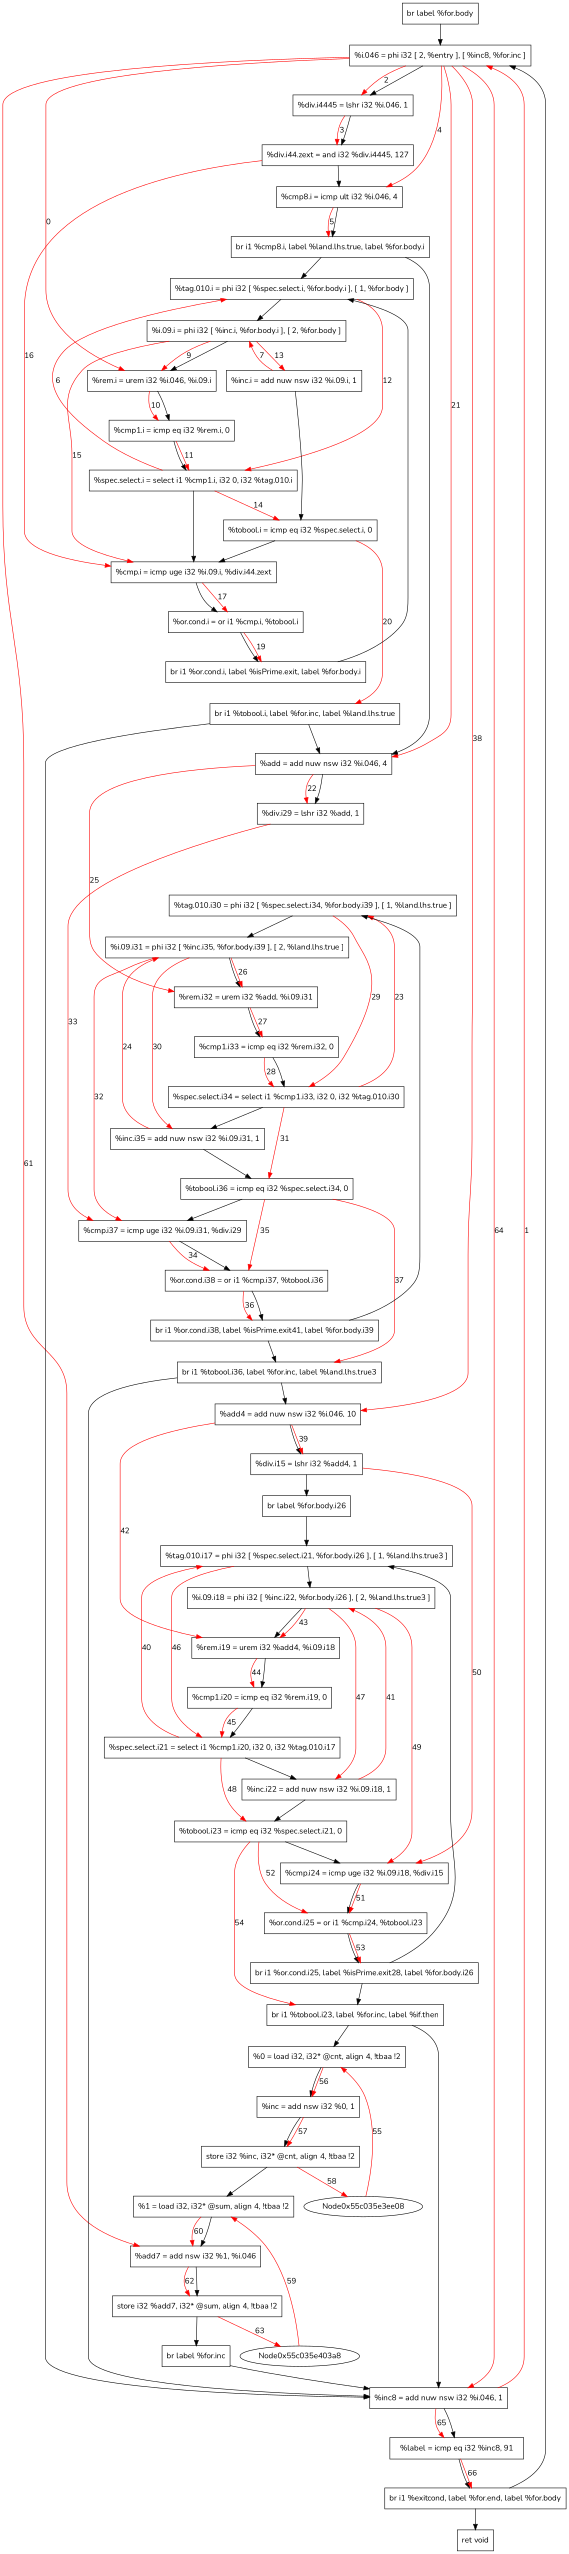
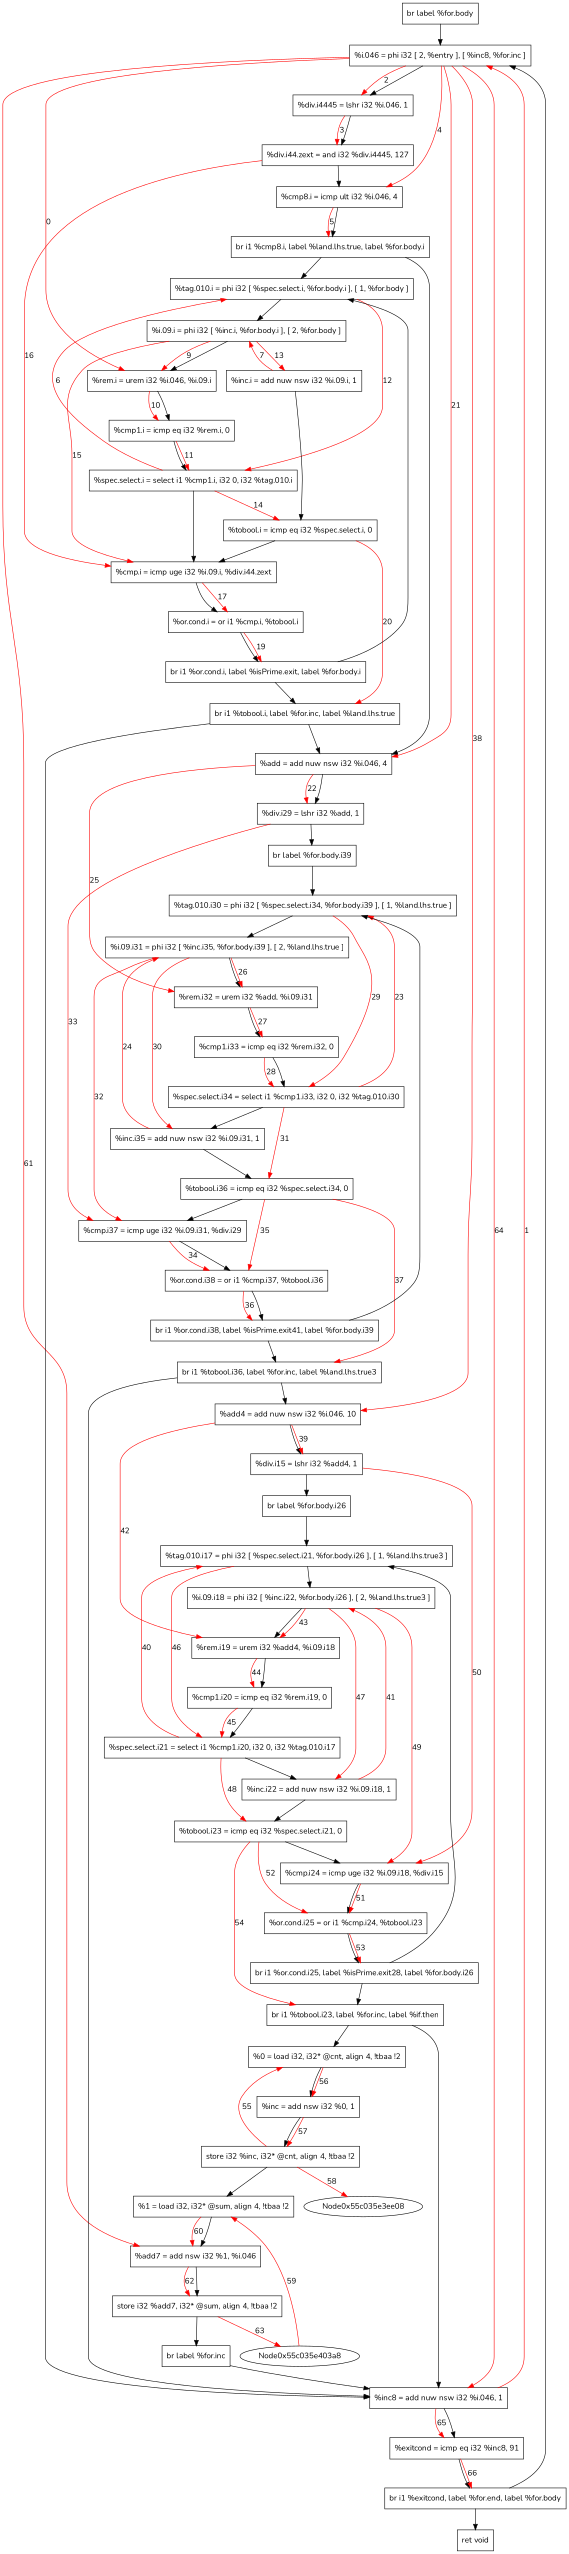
  digraph {
    fontname=Nunito
    node [fontname=Nunito shape=record]
    edge [fontname=Nunito color=red]
    n1 [label="  br label %for.body"]
    n2 [label="  %i.046 = phi i32 [ 2, %entry ], [ %inc8, %for.inc ]"]
    n3 [label="  %div.i4445 = lshr i32 %i.046, 1"]
    n4 [label="  %cmp8.i = icmp ult i32 %i.046, 4"]
    n5 [label="  %rem.i = urem i32 %i.046, %i.09.i"]
    n6 [label="  %add = add nuw nsw i32 %i.046, 4"]
    n7 [label="  %add4 = add nuw nsw i32 %i.046, 10"]
    n8 [label="  %add7 = add nsw i32 %1, %i.046"]
    n9 [label="  %inc8 = add nuw nsw i32 %i.046, 1"]
    n10 [label="  %div.i44.zext = and i32 %div.i4445, 127"]
    n11 [label="  br i1 %cmp8.i, label %land.lhs.true, label %for.body.i"]
    n12 [label="  %cmp1.i = icmp eq i32 %rem.i, 0"]
    n13 [label="  %div.i29 = lshr i32 %add, 1"]
    n14 [label="  %rem.i32 = urem i32 %add, %i.09.i31"]
    n15 [label="  %div.i15 = lshr i32 %add4, 1"]
    n16 [label="  %rem.i19 = urem i32 %add4, %i.09.i18"]
    n17 [label="  store i32 %add7, i32* @sum, align 4, !tbaa !2"]
-   n18 [label="%label = icmp eq i32 %inc8, 91"]
+   n18 [label="  %exitcond = icmp eq i32 %inc8, 91"]
    n19 [label="  %cmp.i = icmp uge i32 %i.09.i, %div.i44.zext"]
    n20 [label="  %or.cond.i = or i1 %cmp.i, %tobool.i"]
    n21 [label="  %tag.010.i = phi i32 [ %spec.select.i, %for.body.i ], [ 1, %for.body ]"]
    n22 [label="  %i.09.i = phi i32 [ %inc.i, %for.body.i ], [ 2, %for.body ]"]
    n23 [label="  %spec.select.i = select i1 %cmp1.i, i32 0, i32 %tag.010.i"]
    n24 [label="  %inc.i = add nuw nsw i32 %i.09.i, 1"]
    n25 [label="  %tobool.i = icmp eq i32 %spec.select.i, 0"]
    n26 [label="  br i1 %tobool.i, label %for.inc, label %land.lhs.true"]
    n27 [label="  br i1 %or.cond.i, label %isPrime.exit, label %for.body.i"]
+   n28 [label="  br label %for.body.i39"]
    n29 [label="  %cmp.i37 = icmp uge i32 %i.09.i31, %div.i29"]
    n30 [label="  %cmp1.i33 = icmp eq i32 %rem.i32, 0"]
    n31 [label="  %tag.010.i30 = phi i32 [ %spec.select.i34, %for.body.i39 ], [ 1, %land.lhs.true ]"]
    n32 [label="  %or.cond.i38 = or i1 %cmp.i37, %tobool.i36"]
    n33 [label="  %i.09.i31 = phi i32 [ %inc.i35, %for.body.i39 ], [ 2, %land.lhs.true ]"]
    n34 [label="  %spec.select.i34 = select i1 %cmp1.i33, i32 0, i32 %tag.010.i30"]
    n35 [label="  %inc.i35 = add nuw nsw i32 %i.09.i31, 1"]
    n36 [label="  %tobool.i36 = icmp eq i32 %spec.select.i34, 0"]
    n37 [label="  br i1 %tobool.i36, label %for.inc, label %land.lhs.true3"]
    n38 [label="  br i1 %or.cond.i38, label %isPrime.exit41, label %for.body.i39"]
    n39 [label="  br label %for.body.i26"]
    n40 [label="  %cmp.i24 = icmp uge i32 %i.09.i18, %div.i15"]
    n41 [label="  %cmp1.i20 = icmp eq i32 %rem.i19, 0"]
    n42 [label="  %tag.010.i17 = phi i32 [ %spec.select.i21, %for.body.i26 ], [ 1, %land.lhs.true3 ]"]
    n43 [label="  %or.cond.i25 = or i1 %cmp.i24, %tobool.i23"]
    n44 [label="  %i.09.i18 = phi i32 [ %inc.i22, %for.body.i26 ], [ 2, %land.lhs.true3 ]"]
    n45 [label="  %spec.select.i21 = select i1 %cmp1.i20, i32 0, i32 %tag.010.i17"]
    n46 [label="  %inc.i22 = add nuw nsw i32 %i.09.i18, 1"]
    n47 [label="  %tobool.i23 = icmp eq i32 %spec.select.i21, 0"]
    n48 [label="  br i1 %tobool.i23, label %for.inc, label %if.then"]
    n49 [label="  br i1 %or.cond.i25, label %isPrime.exit28, label %for.body.i26"]
    n50 [label="  %0 = load i32, i32* @cnt, align 4, !tbaa !2"]
    n51 [label="  %inc = add nsw i32 %0, 1"]
    n52 [label="  store i32 %inc, i32* @cnt, align 4, !tbaa !2"]
    n53 [label="  %1 = load i32, i32* @sum, align 4, !tbaa !2"]
    Node0x55c035e3ee08 [shape=""]
    n55 [label="  br label %for.inc"]
    Node0x55c035e403a8 [shape=""]
    n57 [label="  br i1 %exitcond, label %for.end, label %for.body"]
    n58 [label="  ret void"]
    n1 -> n2 [color=""]
    n2 -> n3 [color=""]
    n2 -> n3 [label=2]
    n2 -> n4 [label=4]
    n2 -> n5 [label=0]
    n2 -> n6 [label=21]
    n2 -> n7 [label=38]
    n2 -> n8 [label=61]
    n2 -> n9 [label=64]
    n3 -> n10 [color=""]
    n3 -> n10 [label=3]
    n4 -> n11 [color=""]
    n4 -> n11 [label=5]
    n5 -> n12 [color=""]
    n5 -> n12 [label=10]
    n6 -> n13 [color=""]
    n6 -> n13 [label=22]
    n6 -> n14 [label=25]
    n7 -> n15 [color=""]
    n7 -> n15 [label=39]
    n7 -> n16 [label=42]
    n8 -> n17 [color=""]
    n8 -> n17 [label=62]
    n9 -> n2 [label=1]
    n9 -> n18 [color=""]
    n9 -> n18 [label=65]
    n10 -> n4 [color=""]
    n10 -> n19 [label=16]
    n11 -> n6 [color=""]
    n11 -> n21 [color=""]
    n12 -> n23 [color=""]
    n12 -> n23 [label=11]
+   n13 -> n28 [color=""]
    n13 -> n29 [label=33]
    n14 -> n30 [color=""]
    n14 -> n30 [label=27]
    n15 -> n39 [color=""]
    n15 -> n40 [label=50]
    n16 -> n41 [color=""]
    n16 -> n41 [label=44]
    n17 -> n55 [color=""]
    n17 -> Node0x55c035e403a8 [label=63]
    n18 -> n57 [color=""]
    n18 -> n57 [label=66]
    n19 -> n20 [color=""]
    n19 -> n20 [label=17]
    n20 -> n27 [color=""]
    n20 -> n27 [label=19]
    n21 -> n22 [color=""]
    n21 -> n23 [label=12]
    n22 -> n5 [color=""]
    n22 -> n5 [label=9]
    n22 -> n19 [label=15]
    n22 -> n24 [label=13]
    n23 -> n19 [color=""]
    n23 -> n21 [label=6]
    n23 -> n25 [label=14]
    n24 -> n22 [label=7]
    n24 -> n25 [color=""]
    n25 -> n19 [color=""]
    n25 -> n26 [label=20]
    n26 -> n6 [color=""]
    n26 -> n9 [color=""]
    n27 -> n21 [color=""]
+   n27 -> n26 [color=""]
+   n28 -> n31 [color=""]
    n29 -> n32 [color=""]
    n29 -> n32 [label=34]
    n30 -> n34 [color=""]
    n30 -> n34 [label=28]
    n31 -> n33 [color=""]
    n31 -> n34 [label=29]
    n32 -> n38 [color=""]
    n32 -> n38 [label=36]
    n33 -> n14 [color=""]
    n33 -> n14 [label=26]
    n33 -> n29 [label=32]
    n33 -> n35 [label=30]
    n34 -> n31 [label=23]
    n34 -> n35 [color=""]
    n34 -> n36 [label=31]
    n35 -> n33 [label=24]
    n35 -> n36 [color=""]
    n36 -> n29 [color=""]
    n36 -> n32 [label=35]
    n36 -> n37 [label=37]
    n37 -> n7 [color=""]
    n37 -> n9 [color=""]
    n38 -> n31 [color=""]
    n38 -> n37 [color=""]
    n39 -> n42 [color=""]
    n40 -> n43 [color=""]
    n40 -> n43 [label=51]
    n41 -> n45 [color=""]
    n41 -> n45 [label=45]
    n42 -> n44 [color=""]
    n42 -> n45 [label=46]
    n43 -> n49 [color=""]
    n43 -> n49 [label=53]
    n44 -> n16 [color=""]
    n44 -> n16 [label=43]
    n44 -> n40 [label=49]
    n44 -> n46 [label=47]
    n45 -> n42 [label=40]
    n45 -> n46 [color=""]
    n45 -> n47 [label=48]
    n46 -> n44 [label=41]
    n46 -> n47 [color=""]
    n47 -> n40 [color=""]
    n47 -> n43 [label=52]
    n47 -> n48 [label=54]
    n48 -> n9 [color=""]
    n48 -> n50 [color=""]
    n49 -> n42 [color=""]
    n49 -> n48 [color=""]
    n50 -> n51 [color=""]
    n50 -> n51 [label=56]
    n51 -> n52 [color=""]
    n51 -> n52 [label=57]
    n52 -> n53 [color=""]
    n52 -> Node0x55c035e3ee08 [label=58]
    n53 -> n8 [color=""]
    n53 -> n8 [label=60]
-   Node0x55c035e3ee08 -> n50 [label=55]
+   n52 -> n50 [label=55]
    n55 -> n9 [color=""]
    Node0x55c035e403a8 -> n53 [label=59]
    n57 -> n2 [color=""]
    n57 -> n58 [color=""]
  }
